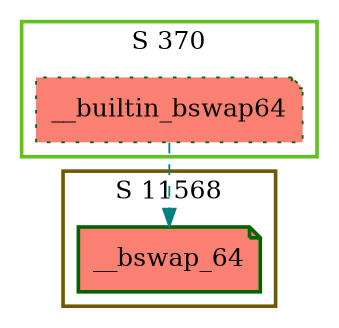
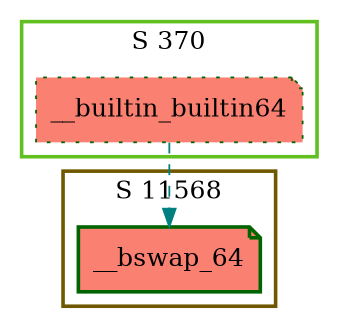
  digraph {
    node [color=darkgreen shape=note fillcolor=salmon]
-   n1 [label=__builtin_bswap64 style="dotted,filled"]
+   n1 [label=__builtin_builtin64 style="dotted,filled"]
    n2 [label=__bswap_64 style="bold,filled"]
    subgraph cluster_1 {
      color="#60C020"
      label="S 370"
      style=bold
      n1
    }
    subgraph cluster_2 {
      color="#705800"
      label="S 11568"
      style=bold
      n2
    }
    n1 -> n2 [color=teal style=dashed]
  }
